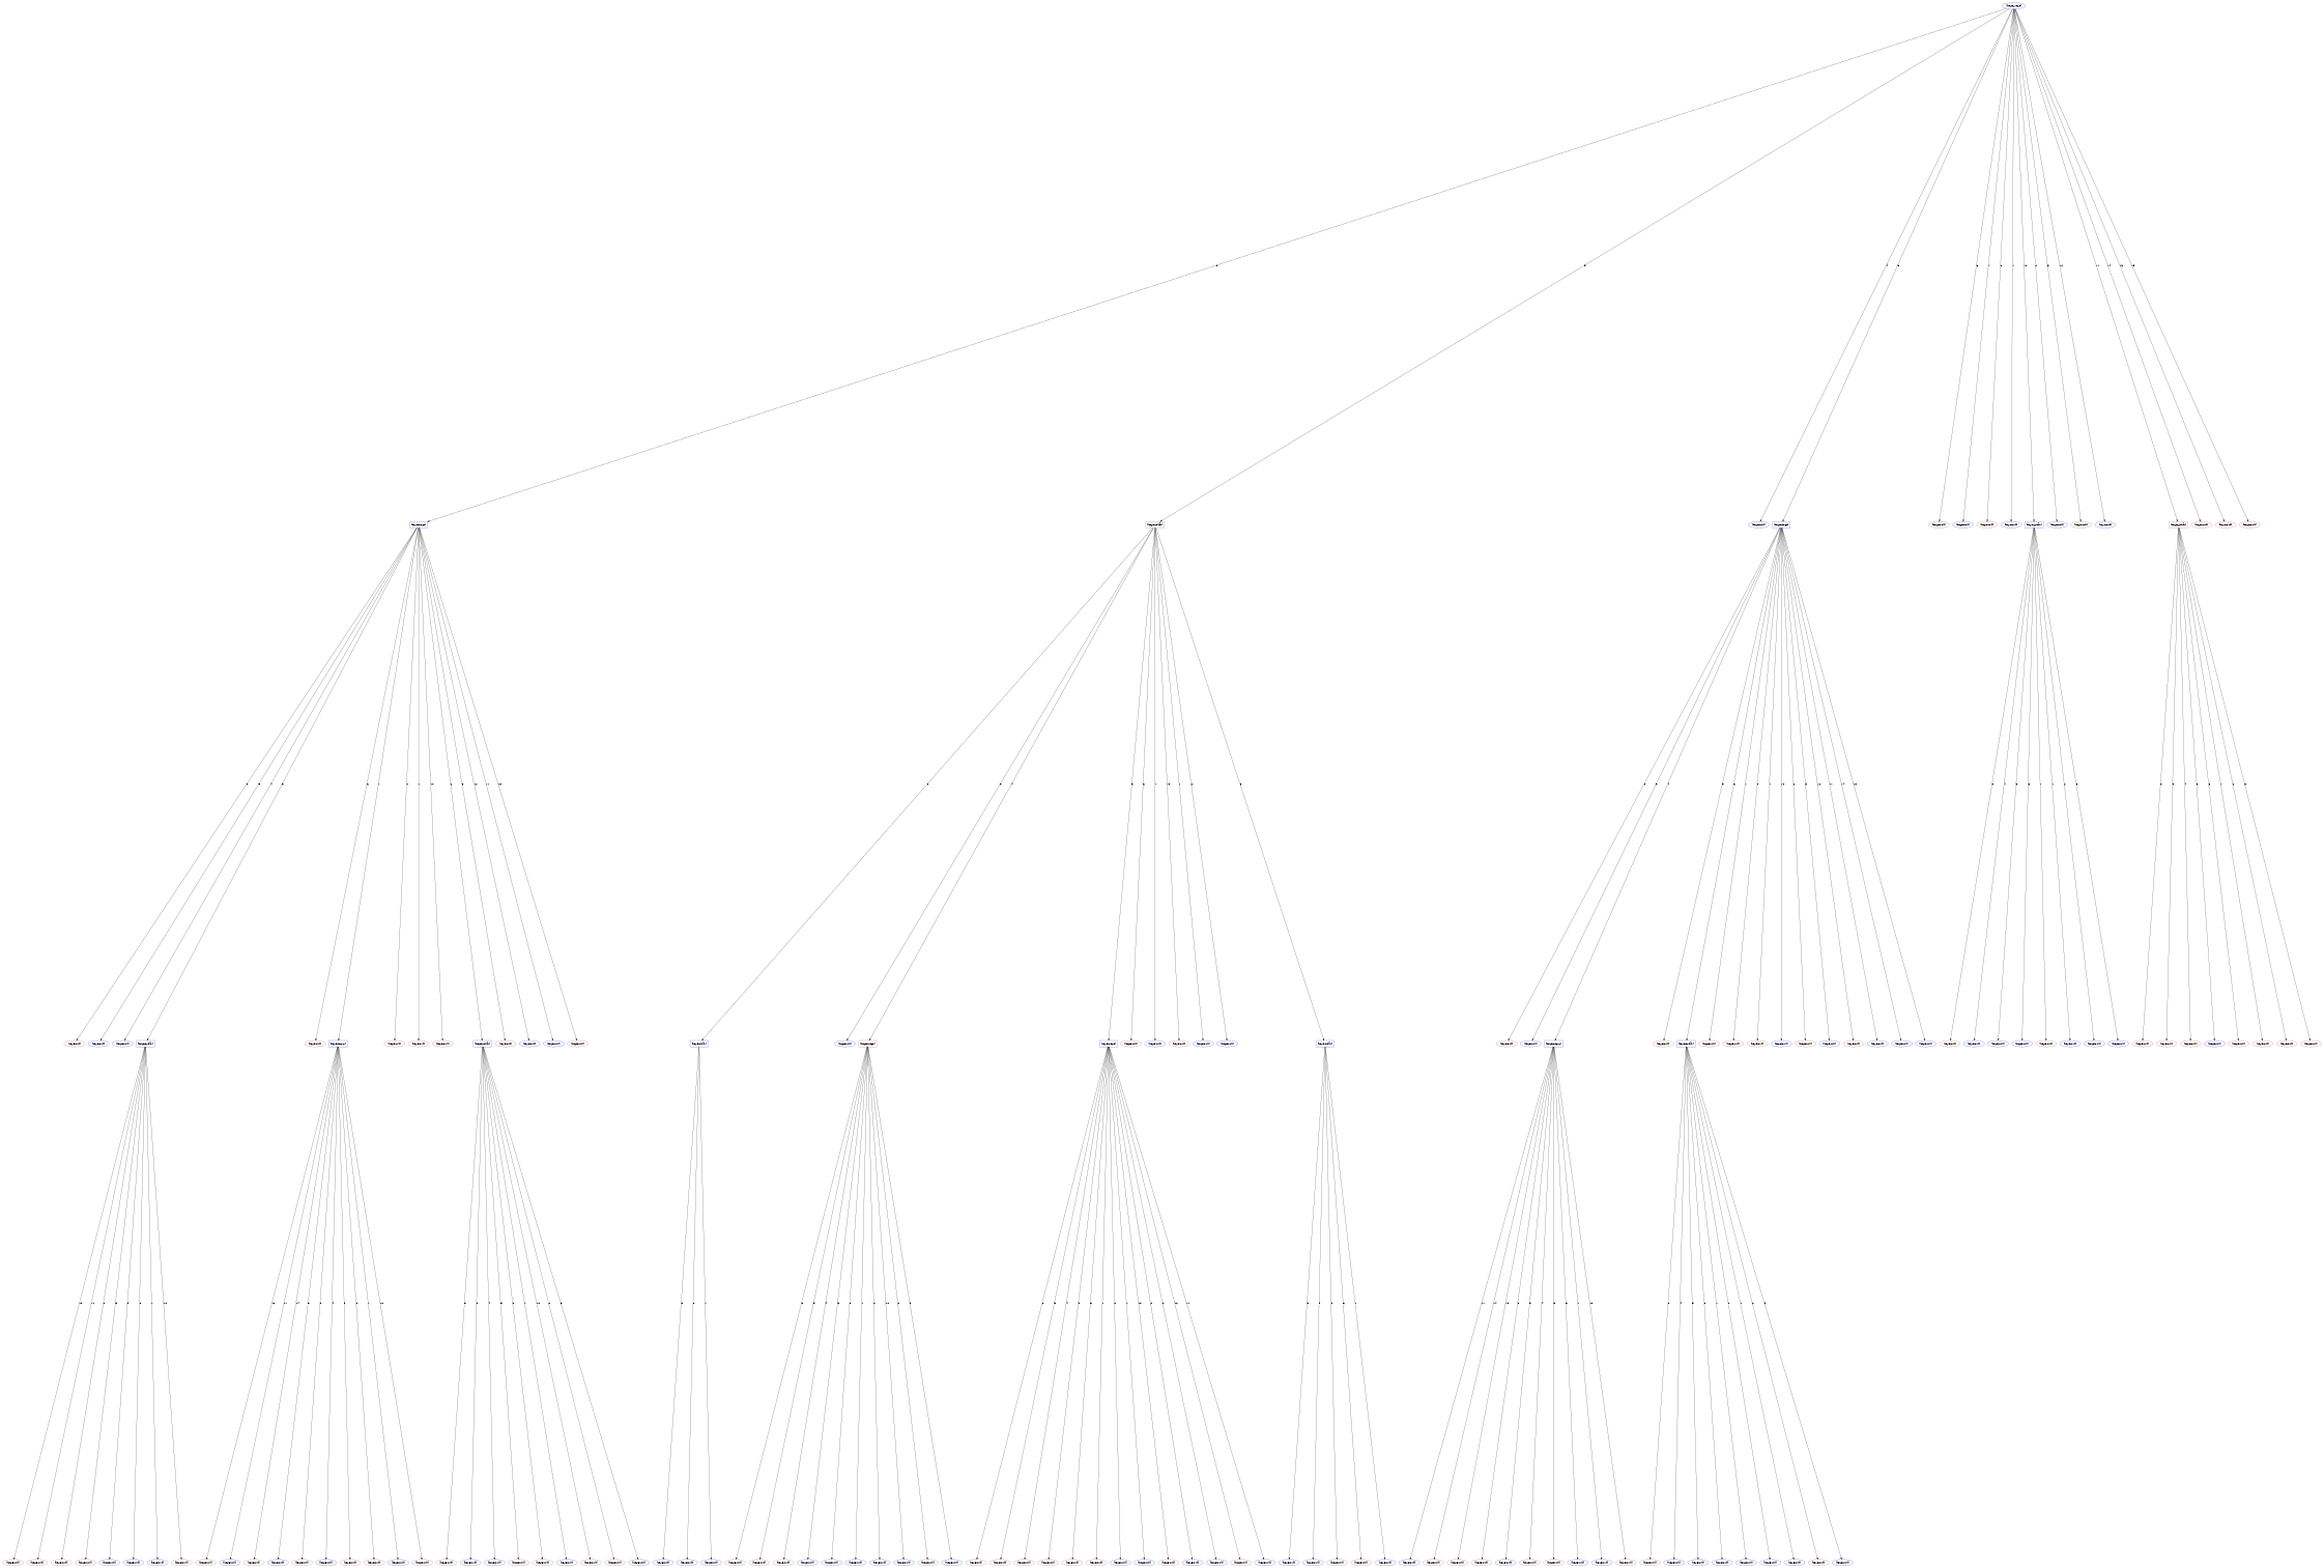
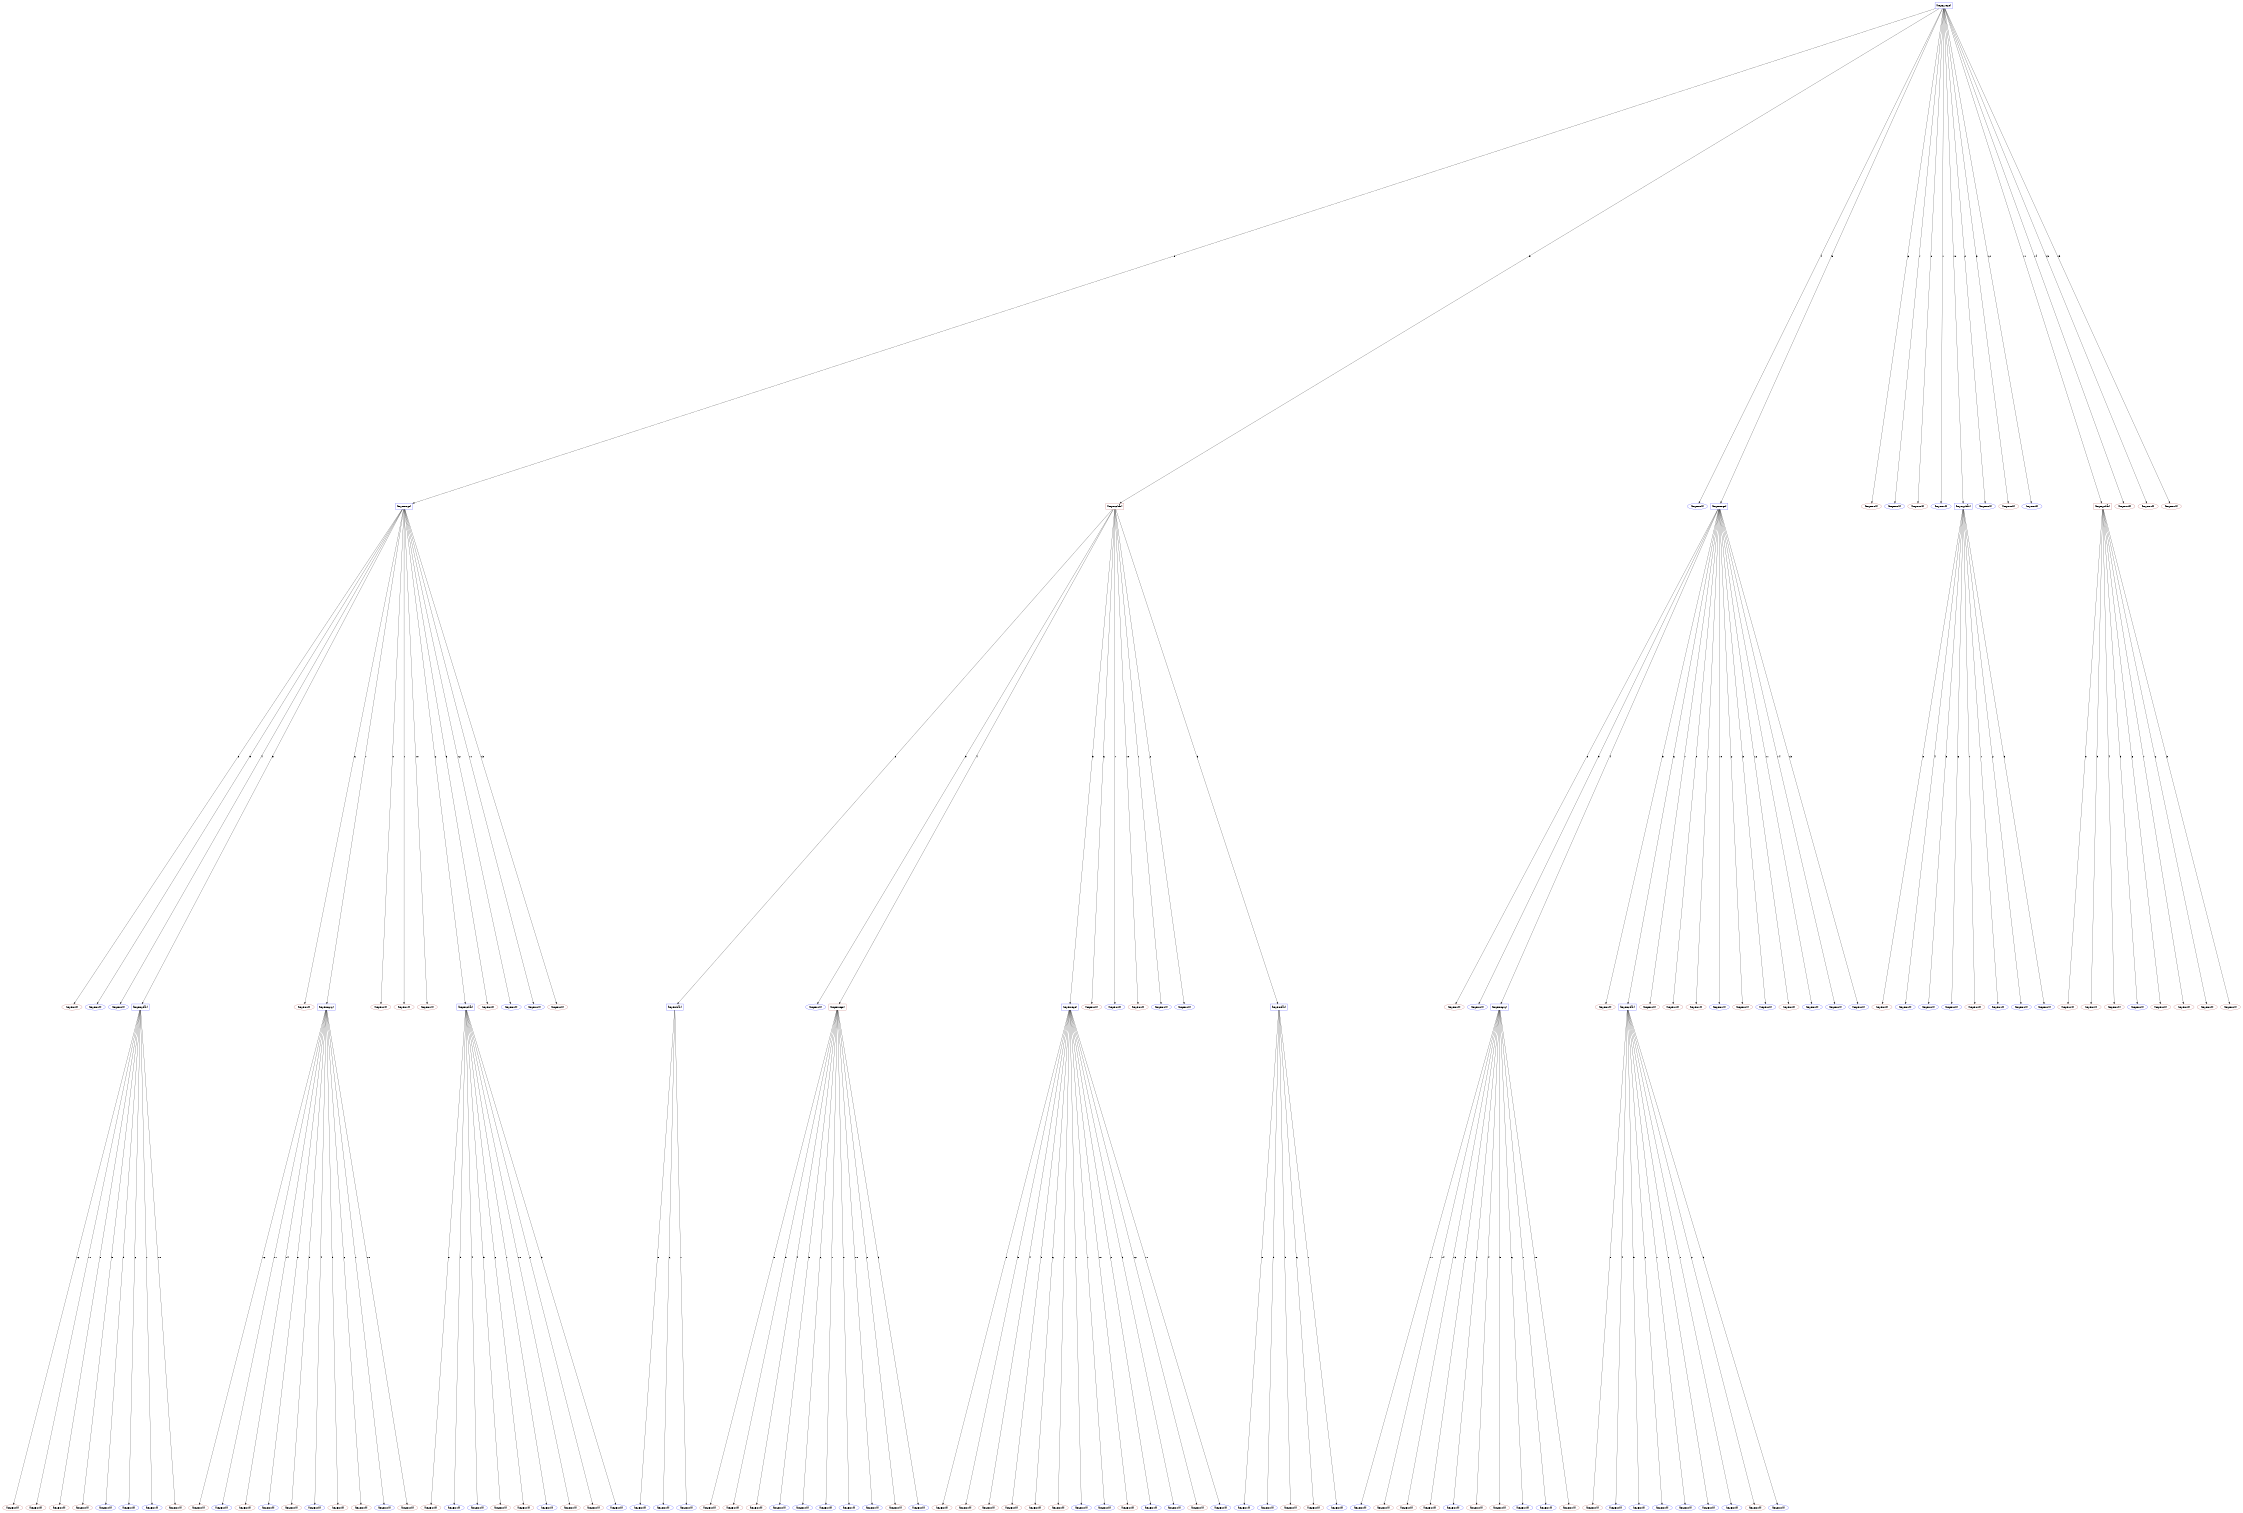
  digraph {
    ranksep=40.0
    node [shape=ellipse color=blue]
-   n1 [label="[key=y-ege]"]
+   n1 [label="[key=y-ege]" shape=box]
    n2 [label="[key=x-ege]" shape=box]
    n3 [label="[key=x2bar]" shape=box color=brown]
    n4 [label="[key=null]"]
    n5 [label="[key=x-ege]" shape=box]
    n6 [label="[key=null]" color=brown]
    n7 [label="[key=null]"]
    n8 [label="[key=null]" color=brown]
    n9 [label="[key=null]"]
    n10 [label="[key=y2bar]" shape=box]
    n11 [label="[key=null]"]
    n12 [label="[key=null]" color=brown]
    n13 [label="[key=null]"]
    n14 [label="[key=y2bar]" shape=box color=brown]
    n15 [label="[key=null]" color=brown]
    n16 [label="[key=null]" color=brown]
    n17 [label="[key=null]" color=brown]
    n18 [label="[key=null]" color=brown]
    n19 [label="[key=null]"]
    n20 [label="[key=null]"]
    n21 [label="[key=xybar]" shape=box]
    n22 [label="[key=null]" color=brown]
    n23 [label="[key=xegvy]" shape=box]
    n24 [label="[key=null]" color=brown]
    n25 [label="[key=null]" color=brown]
    n26 [label="[key=null]" color=brown]
    n27 [label="[key=x2bar]" shape=box]
    n28 [label="[key=null]" color=brown]
    n29 [label="[key=null]"]
    n30 [label="[key=null]"]
    n31 [label="[key=null]" color=brown]
    n32 [label="[key=null]" color=brown]
    n33 [label="[key=null]" color=brown]
    n34 [label="[key=null]" color=brown]
    n35 [label="[key=null]" color=brown]
    n36 [label="[key=null]"]
    n37 [label="[key=null]"]
    n38 [label="[key=null]"]
    n39 [label="[key=null]" color=brown]
    n40 [label="[key=null]" color=brown]
    n41 [label="[key=null]"]
    n42 [label="[key=null]" color=brown]
    n43 [label="[key=null]"]
    n44 [label="[key=null]" color=brown]
    n45 [label="[key=null]"]
    n46 [label="[key=null]" color=brown]
    n47 [label="[key=null]" color=brown]
    n48 [label="[key=null]"]
    n49 [label="[key=null]" color=brown]
    n50 [label="[key=null]" color=brown]
    n51 [label="[key=null]"]
    n52 [label="[key=null]"]
    n53 [label="[key=null]" color=brown]
    n54 [label="[key=null]" color=brown]
    n55 [label="[key=null]"]
    n56 [label="[key=null]" color=brown]
    n57 [label="[key=null]" color=brown]
    n58 [label="[key=null]"]
    n59 [label="[key=x-bar]" shape=box]
    n60 [label="[key=null]"]
    n61 [label="[key=x-ege]" shape=box color=brown]
    n62 [label="[key=x-ege]" shape=box]
    n63 [label="[key=null]" color=brown]
    n64 [label="[key=null]"]
    n65 [label="[key=null]" color=brown]
    n66 [label="[key=null]"]
    n67 [label="[key=null]"]
    n68 [label="[key=x-bar]" shape=box]
    n69 [label="[key=null]"]
    n70 [label="[key=null]"]
    n71 [label="[key=null]"]
    n72 [label="[key=null]" color=brown]
    n73 [label="[key=null]" color=brown]
    n74 [label="[key=null]" color=brown]
    n75 [label="[key=null]"]
    n76 [label="[key=null]"]
    n77 [label="[key=null]"]
    n78 [label="[key=null]"]
    n79 [label="[key=null]"]
    n80 [label="[key=null]" color=brown]
    n81 [label="[key=null]"]
    n82 [label="[key=null]" color=brown]
    n83 [label="[key=null]" color=brown]
    n84 [label="[key=null]" color=brown]
    n85 [label="[key=null]" color=brown]
    n86 [label="[key=null]" color=brown]
    n87 [label="[key=null]" color=brown]
    n88 [label="[key=null]"]
    n89 [label="[key=null]"]
    n90 [label="[key=null]" color=brown]
    n91 [label="[key=null]"]
    n92 [label="[key=null]"]
    n93 [label="[key=null]" color=brown]
    n94 [label="[key=null]"]
    n95 [label="[key=null]"]
    n96 [label="[key=null]"]
    n97 [label="[key=null]" color=brown]
    n98 [label="[key=null]" color=brown]
    n99 [label="[key=null]"]
    n100 [label="[key=null]" color=brown]
    n101 [label="[key=null]"]
    n102 [label="[key=xegvy]" shape=box]
    n103 [label="[key=null]" color=brown]
    n104 [label="[key=x2bar]" shape=box]
    n105 [label="[key=null]" color=brown]
    n106 [label="[key=null]" color=brown]
    n107 [label="[key=null]" color=brown]
    n108 [label="[key=null]"]
    n109 [label="[key=null]" color=brown]
    n110 [label="[key=null]"]
    n111 [label="[key=null]" color=brown]
    n112 [label="[key=null]"]
    n113 [label="[key=null]"]
    n114 [label="[key=null]"]
    n115 [label="[key=null]"]
    n116 [label="[key=null]" color=brown]
    n117 [label="[key=null]" color=brown]
    n118 [label="[key=null]" color=brown]
    n119 [label="[key=null]"]
    n120 [label="[key=null]" color=brown]
    n121 [label="[key=null]" color=brown]
    n122 [label="[key=null]"]
    n123 [label="[key=null]"]
    n124 [label="[key=null]" color=brown]
    n125 [label="[key=null]" color=brown]
    n126 [label="[key=null]"]
    n127 [label="[key=null]"]
    n128 [label="[key=null]"]
    n129 [label="[key=null]"]
    n130 [label="[key=null]"]
    n131 [label="[key=null]"]
    n132 [label="[key=null]" color=brown]
    n133 [label="[key=null]"]
    n134 [label="[key=null]" color=brown]
    n135 [label="[key=null]"]
    n136 [label="[key=null]"]
    n137 [label="[key=null]"]
    n138 [label="[key=null]" color=brown]
    n139 [label="[key=null]"]
    n140 [label="[key=null]"]
    n141 [label="[key=null]"]
    n142 [label="[key=null]" color=brown]
    n143 [label="[key=null]" color=brown]
    n144 [label="[key=null]" color=brown]
    n145 [label="[key=null]"]
    n146 [label="[key=null]" color=brown]
    n147 [label="[key=null]" color=brown]
    n148 [label="[key=null]" color=brown]
    n149 [label="[key=null]" color=brown]
    n1 -> n2 [label=8]
    n1 -> n3 [label=9]
    n1 -> n4 [label=4]
    n1 -> n5 [label=5]
    n1 -> n6 [label=6]
    n1 -> n7 [label=7]
    n1 -> n8 [label=0]
    n1 -> n9 [label=1]
    n1 -> n10 [label=10]
    n1 -> n11 [label=2]
    n1 -> n12 [label=3]
    n1 -> n13 [label=12]
    n1 -> n14 [label=11]
    n1 -> n15 [label=14]
    n1 -> n16 [label=13]
    n1 -> n17 [label=15]
    n2 -> n18 [label=8]
    n2 -> n19 [label=9]
    n2 -> n20 [label=4]
    n2 -> n21 [label=5]
    n2 -> n22 [label=6]
    n2 -> n23 [label=7]
    n2 -> n24 [label=0]
    n2 -> n25 [label=1]
    n2 -> n26 [label=10]
    n2 -> n27 [label=2]
    n2 -> n28 [label=3]
    n2 -> n29 [label=12]
    n2 -> n30 [label=11]
    n2 -> n31 [label=13]
    n3 -> n59 [label=8]
    n3 -> n60 [label=9]
    n3 -> n61 [label=4]
    n3 -> n62 [label=5]
    n3 -> n63 [label=6]
    n3 -> n64 [label=7]
    n3 -> n65 [label=10]
    n3 -> n66 [label=1]
    n3 -> n67 [label=2]
    n3 -> n68 [label=3]
    n5 -> n100 [label=8]
    n5 -> n101 [label=9]
    n5 -> n102 [label=4]
    n5 -> n103 [label=5]
    n5 -> n104 [label=6]
    n5 -> n105 [label=7]
    n5 -> n106 [label=0]
    n5 -> n107 [label=1]
    n5 -> n108 [label=10]
    n5 -> n109 [label=2]
    n5 -> n110 [label=3]
    n5 -> n111 [label=12]
    n5 -> n112 [label=11]
    n5 -> n113 [label=14]
    n5 -> n114 [label=13]
    n10 -> n134 [label=8]
    n10 -> n135 [label=4]
    n10 -> n136 [label=5]
    n10 -> n137 [label=6]
    n10 -> n138 [label=7]
    n10 -> n139 [label=1]
    n10 -> n140 [label=2]
    n10 -> n141 [label=3]
    n14 -> n142 [label=8]
    n14 -> n143 [label=9]
    n14 -> n144 [label=4]
    n14 -> n145 [label=5]
    n14 -> n146 [label=6]
    n14 -> n147 [label=7]
    n14 -> n148 [label=2]
    n14 -> n149 [label=3]
    n21 -> n32 [label=12]
    n21 -> n33 [label=11]
    n21 -> n34 [label=8]
    n21 -> n35 [label=9]
    n21 -> n36 [label=5]
    n21 -> n37 [label=6]
    n21 -> n38 [label=7]
    n21 -> n39 [label=10]
    n23 -> n40 [label=12]
    n23 -> n41 [label=11]
    n23 -> n42 [label=14]
    n23 -> n43 [label=8]
    n23 -> n44 [label=9]
    n23 -> n45 [label=4]
    n23 -> n46 [label=5]
    n23 -> n47 [label=6]
    n23 -> n48 [label=7]
    n23 -> n49 [label=10]
    n27 -> n50 [label=8]
    n27 -> n51 [label=9]
    n27 -> n52 [label=4]
    n27 -> n53 [label=5]
    n27 -> n54 [label=6]
    n27 -> n55 [label=7]
    n27 -> n56 [label=10]
    n27 -> n57 [label=2]
    n27 -> n58 [label=3]
    n59 -> n69 [label=8]
    n59 -> n70 [label=6]
    n59 -> n71 [label=7]
    n61 -> n72 [label=8]
    n61 -> n73 [label=9]
    n61 -> n74 [label=4]
    n61 -> n75 [label=5]
    n61 -> n76 [label=6]
    n61 -> n77 [label=7]
    n61 -> n78 [label=0]
    n61 -> n79 [label=10]
    n61 -> n80 [label=2]
    n61 -> n81 [label=3]
    n62 -> n82 [label=8]
    n62 -> n83 [label=9]
    n62 -> n84 [label=4]
    n62 -> n85 [label=5]
    n62 -> n86 [label=6]
    n62 -> n87 [label=7]
    n62 -> n88 [label=0]
    n62 -> n89 [label=1]
    n62 -> n90 [label=10]
    n62 -> n91 [label=2]
    n62 -> n92 [label=3]
    n62 -> n93 [label=12]
    n62 -> n94 [label=11]
    n68 -> n95 [label=8]
    n68 -> n96 [label=9]
    n68 -> n97 [label=5]
    n68 -> n98 [label=6]
    n68 -> n99 [label=7]
    n102 -> n115 [label=11]
    n102 -> n116 [label=14]
    n102 -> n117 [label=13]
    n102 -> n118 [label=8]
    n102 -> n119 [label=9]
    n102 -> n120 [label=4]
    n102 -> n121 [label=5]
    n102 -> n122 [label=6]
    n102 -> n123 [label=7]
    n102 -> n124 [label=10]
    n104 -> n125 [label=8]
    n104 -> n126 [label=4]
    n104 -> n127 [label=5]
    n104 -> n128 [label=6]
    n104 -> n129 [label=7]
    n104 -> n130 [label=0]
    n104 -> n131 [label=1]
    n104 -> n132 [label=2]
    n104 -> n133 [label=3]
  }
